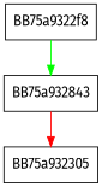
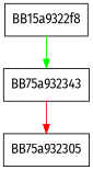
  digraph {
    fontname="Fira Sans"
    splines=ortho
    node [fontname="Fira Sans" shape=box]
    edge [fontname="Fira Sans"]
-   BB75a9322f8
-   BB75a932343 [label=BB75a932843]
+   BB75a9322f8 [label=BB15a9322f8]
+   BB75a932343
    BB75a932305
    BB75a9322f8 -> BB75a932343 [color=green]
    BB75a932343 -> BB75a932305 [color=red]
  }
